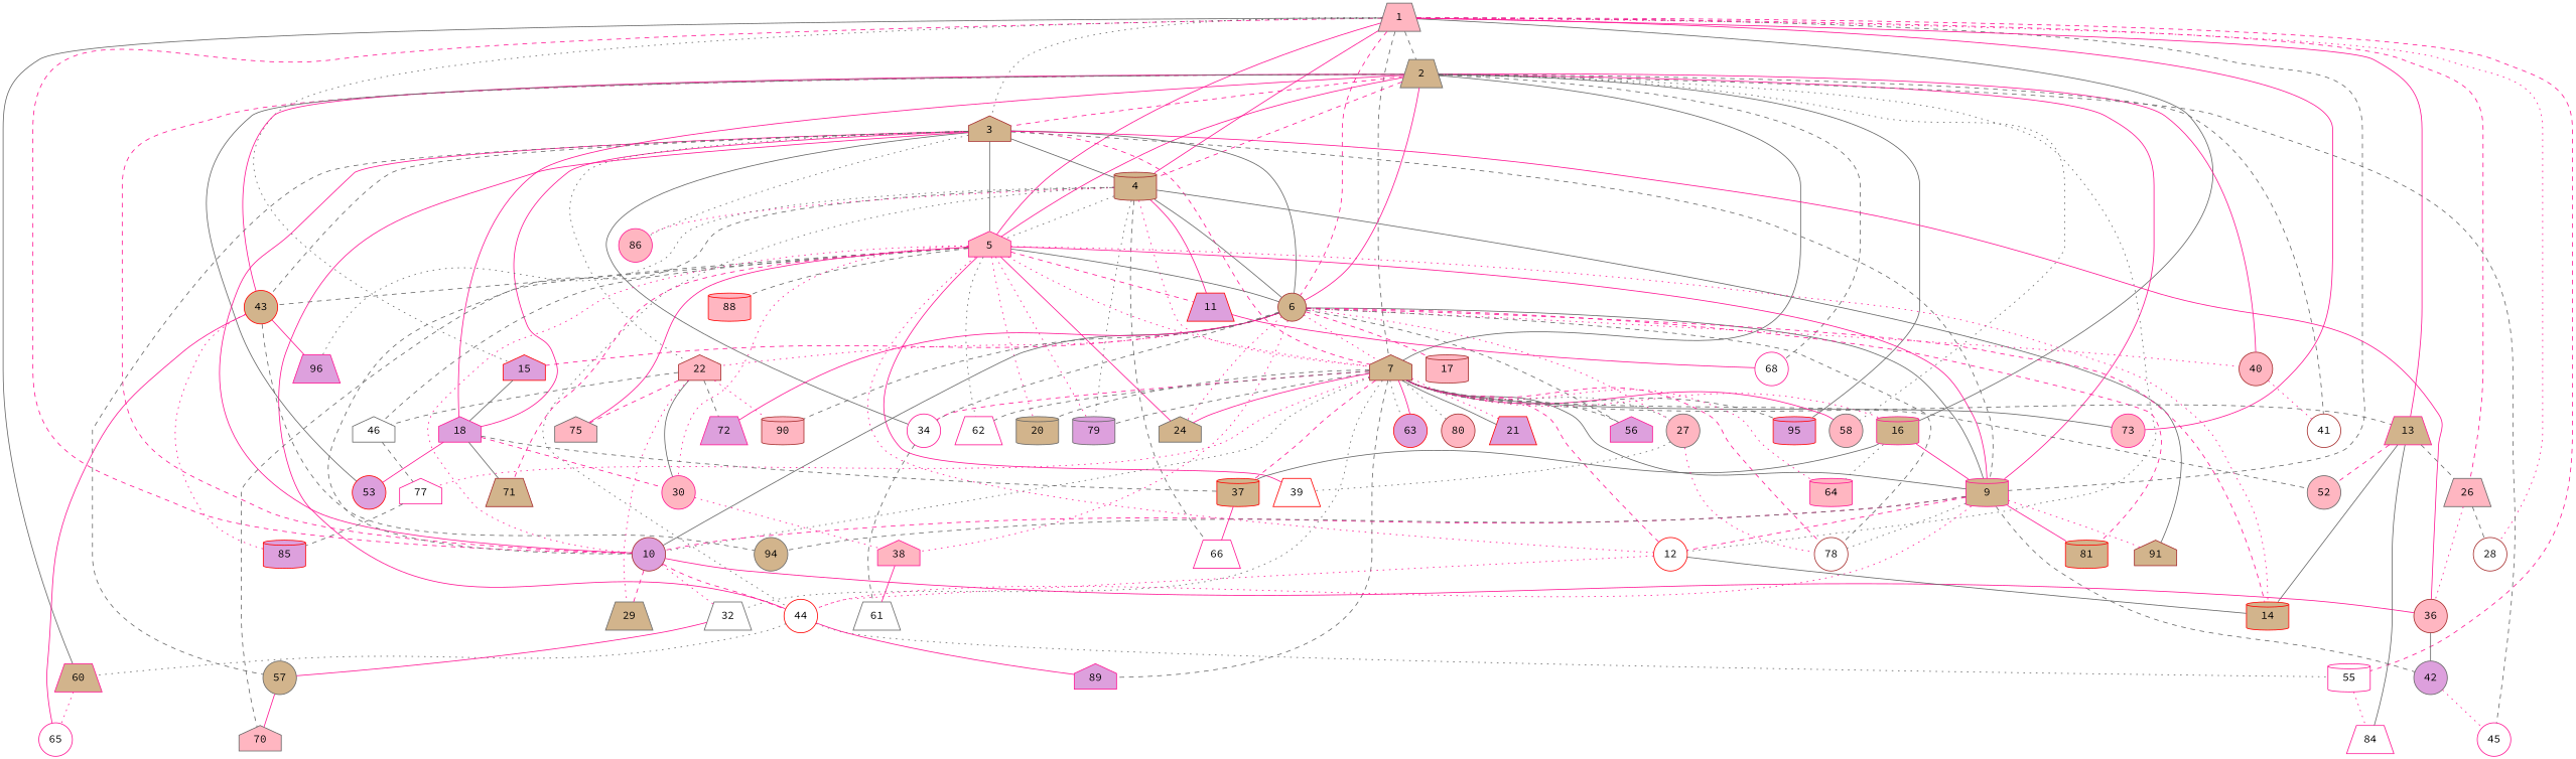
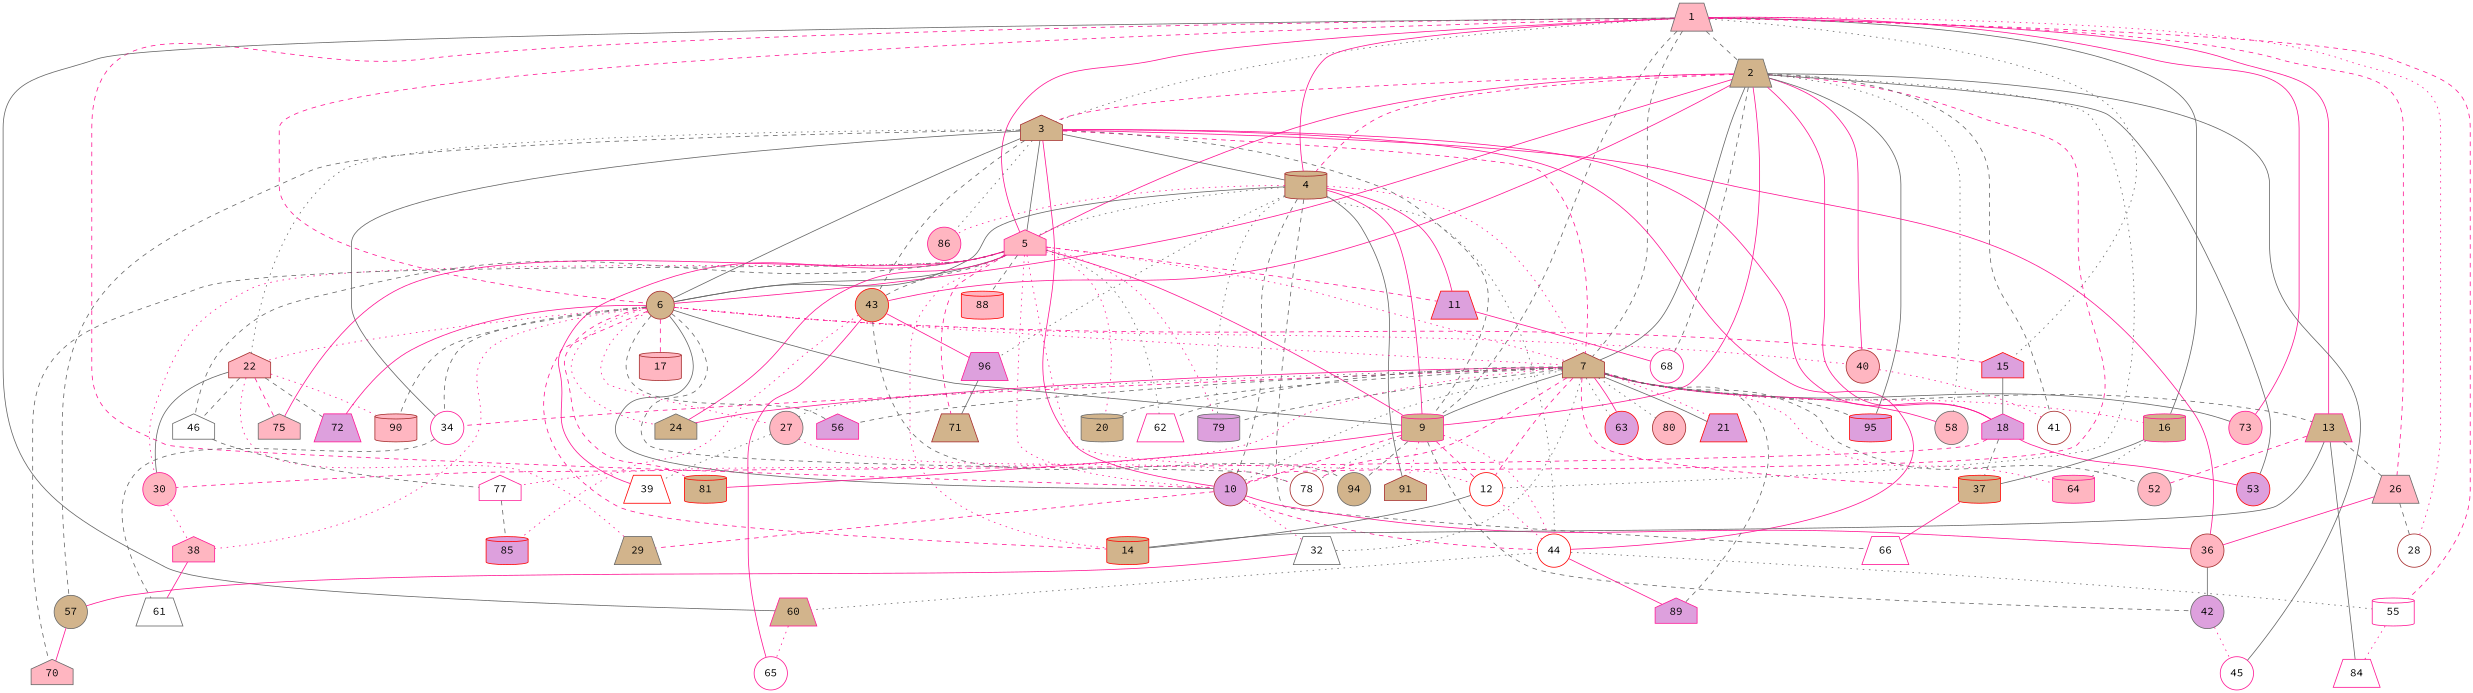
  graph {
    fontname="Source Code Pro"
    node [color=deeppink fillcolor=lightpink fontname="Source Code Pro" shape=circle style=filled]
    edge [color=deeppink fontname="Source Code Pro" style=dashed]
    1 [color=gray40 shape=trapezium super="+23"]
    2 [color=gray40 fillcolor=tan shape=trapezium super="+31"]
    3 [color=brown fillcolor=tan shape=house super="+25"]
    4 [color=brown fillcolor=tan shape=cylinder super="+50"]
    5 [shape=house super="+8"]
    6 [color=brown fillcolor=tan super="+48"]
    7 [color=brown fillcolor=tan shape=house super="+47"]
    9 [fillcolor=tan shape=cylinder super="+19"]
    10 [color=brown fillcolor=plum super="+67"]
    13 [fillcolor=tan shape=trapezium super="+82"]
    15 [color=red fillcolor=plum shape=house]
    16 [fillcolor=tan shape=cylinder]
    26 [color=gray40 shape=trapezium]
    28 [color=brown fillcolor=white]
    55 [fillcolor=white shape=cylinder]
    60 [fillcolor=tan shape=trapezium]
    73
    12 [color=red fillcolor=white super="+74"]
    18 [fillcolor=plum shape=house super="+30"]
    40 [color=brown]
    41 [color=brown fillcolor=white]
    43 [color=red fillcolor=tan super="+83"]
    45 [fillcolor=white]
    53 [color=red fillcolor=plum]
    58 [color=gray40]
    68 [fillcolor=white]
    95 [color=red fillcolor=plum shape=cylinder]
    22 [color=brown shape=house super="+59"]
    34 [fillcolor=white super="+76"]
    36 [color=brown super="+54"]
    44 [color=red fillcolor=white super="+92"]
    57 [color=gray40 fillcolor=tan]
    86
    11 [color=red fillcolor=plum shape=trapezium]
    66 [fillcolor=white shape=trapezium]
    79 [color=gray40 fillcolor=plum shape=cylinder]
    91 [color=brown fillcolor=tan shape=house]
    96 [fillcolor=plum shape=trapezium]
    14 [color=red fillcolor=tan shape=cylinder super="+35"]
    20 [color=gray40 fillcolor=tan shape=cylinder]
    24 [color=gray40 fillcolor=tan shape=house]
    n42 [label=30 super="+49"]
    39 [color=red fillcolor=white shape=trapezium]
    46 [color=gray40 fillcolor=white shape=house]
    62 [fillcolor=white shape=trapezium]
    70 [color=gray40 shape=house]
    71 [color=brown fillcolor=tan shape=trapezium]
    75 [color=gray40 shape=house]
    88 [color=red shape=cylinder]
    17 [color=brown shape=cylinder]
    27 [color=gray40]
    38 [shape=house]
    56 [fillcolor=plum shape=house]
    72 [fillcolor=plum shape=trapezium]
    78 [color=brown fillcolor=white super="+87"]
    81 [color=red fillcolor=tan shape=cylinder]
    90 [color=brown shape=cylinder]
    80 [color=brown]
    21 [color=red fillcolor=plum shape=trapezium]
    32 [color=gray40 fillcolor=white shape=trapezium super="+51"]
    37 [color=red fillcolor=tan shape=cylinder super="+93"]
    52 [color=gray40]
    63 [color=red fillcolor=plum]
    64 [shape=cylinder]
    77 [fillcolor=white shape=house]
    89 [fillcolor=plum shape=house]
    42 [color=gray40 fillcolor=plum]
    94 [color=gray40 fillcolor=tan]
    29 [color=gray40 fillcolor=tan shape=trapezium]
    84 [fillcolor=white shape=trapezium]
    65 [fillcolor=white]
    85 [color=red fillcolor=plum shape=cylinder]
    61 [color=gray40 fillcolor=white shape=trapezium]
    1 -- 2 [color=gray40]
    1 -- 3 [color=gray40 style=dotted]
    1 -- 4 [style=solid]
    1 -- 5 [style=solid weight=2]
    1 -- 6
    1 -- 7 [color=gray40]
    1 -- 9 [color=gray40]
    1 -- 10
    1 -- 13 [style=solid weight=2]
    1 -- 15 [color=gray40 style=dotted]
    1 -- 16 [color=gray40 style=solid]
    1 -- 26
    1 -- 28 [style=dotted]
    1 -- 55
    1 -- 60 [color=gray40 style=solid]
    1 -- 73 [style=solid]
    2 -- 3
    2 -- 4 [weight=2]
    2 -- 5 [style=solid weight=2]
    2 -- 6 [style=solid]
    2 -- 7 [color=gray40 style=solid]
    2 -- 9 [style=solid]
    2 -- 10
    2 -- 12 [color=gray40 style=dotted]
    2 -- 18 [style=solid]
    2 -- 40 [style=solid]
    2 -- 41 [color=gray40]
    2 -- 43 [style=solid]
-   2 -- 45 [color=gray40]
+   2 -- 45 [color=gray40 style=solid]
    2 -- 53 [color=gray40 style=solid]
    2 -- 58 [color=gray40 style=dotted]
    2 -- 68 [color=gray40]
    2 -- 95 [color=gray40 style=solid]
    3 -- 4 [color=gray40 style=solid]
    3 -- 5 [color=gray40 style=solid weight=3]
    3 -- 6 [color=gray40 style=solid]
    3 -- 7
    3 -- 9 [color=gray40]
    3 -- 10 [style=solid]
    3 -- 18 [style=solid]
    3 -- 43 [color=gray40]
    3 -- 22 [color=gray40 style=dotted]
    3 -- 34 [color=gray40 style=solid]
    3 -- 36 [style=solid]
    3 -- 44 [style=solid]
    3 -- 57 [color=gray40]
    3 -- 86 [color=gray40 style=dotted]
    4 -- 5 [color=gray40 style=dotted weight=2]
    4 -- 6 [color=gray40 style=solid]
    4 -- 7 [style=dotted]
-   16 -- 9 [style=solid]
+   4 -- 9 [style=solid]
    4 -- 10 [color=gray40]
    4 -- 44 [color=gray40 style=dotted]
    4 -- 86 [style=dotted]
    4 -- 11 [style=solid]
    4 -- 66 [color=gray40]
    4 -- 79 [color=gray40 style=dotted]
    4 -- 91 [color=gray40 style=solid]
    4 -- 96 [color=gray40 style=dotted]
    5 -- 6 [color=gray40 style=solid weight=2]
    5 -- 7 [style=dotted weight=2]
    5 -- 9 [style=solid weight=2]
    5 -- 10 [style=dotted weight=2]
    5 -- 12 [style=dotted]
    5 -- 43 [color=gray40]
    5 -- 11
    5 -- 79 [style=dotted]
    5 -- 14 [style=dotted]
    5 -- 20 [style=dotted]
    5 -- 24 [style=solid]
    5 -- n42 [style=dotted weight=2]
    5 -- 39 [style=solid]
    5 -- 46 [color=gray40]
    5 -- 62 [color=gray40 style=dotted]
    5 -- 70 [color=gray40]
    5 -- 71
    5 -- 75 [style=solid]
    5 -- 88 [color=gray40]
    6 -- 7 [style=dotted]
    6 -- 9 [color=gray40 style=solid]
    6 -- 10 [color=gray40 style=solid]
    6 -- 15
    6 -- 40 [style=dotted]
    6 -- 22 [style=dotted]
    6 -- 34 [color=gray40]
    6 -- 14
    6 -- 24 [style=dotted]
    6 -- 17
    6 -- 27 [style=dotted]
    6 -- 38 [style=dotted]
    6 -- 56 [color=gray40]
    6 -- 72 [style=solid]
    6 -- 78 [color=gray40]
    6 -- 81
    6 -- 90 [color=gray40]
    7 -- 9 [color=gray40 style=solid]
    7 -- 10 [color=gray40 style=dotted]
    7 -- 13 [color=gray40]
    7 -- 16 [style=dotted]
    7 -- 73 [color=gray40 style=solid]
    7 -- 12
    7 -- 58 [style=solid]
    7 -- 95 [color=gray40]
    7 -- 34
    7 -- 79 [color=gray40]
    7 -- 20 [color=gray40]
    7 -- 24 [style=solid]
    7 -- 62 [color=gray40]
    7 -- 27 [color=gray40 style=dotted]
    7 -- 56 [color=gray40]
    7 -- 78
    7 -- 80 [color=gray40 style=dotted]
    7 -- 21 [color=gray40 style=solid]
    7 -- 21 [style=dotted]
    7 -- 32 [color=gray40 style=dotted weight=2]
    7 -- 37
    7 -- 52 [color=gray40]
    7 -- 63 [color=gray40 style=dotted]
    7 -- 63 [style=solid]
    7 -- 64 [style=dotted]
    7 -- 77 [style=dotted]
    7 -- 89 [color=gray40]
    9 -- 10
    9 -- 12
    9 -- 44 [style=dotted]
    9 -- 91 [style=dotted]
    9 -- 78 [color=gray40 style=dotted]
    9 -- 81 [style=solid]
    9 -- 42 [color=gray40]
    9 -- 94 [color=gray40]
    10 -- 36 [style=solid]
    10 -- 44
    10 -- 32 [style=dotted]
    10 -- 29
    13 -- 26 [color=gray40]
    13 -- 14 [color=gray40 style=solid]
    13 -- 52
    13 -- 84 [color=gray40 style=solid]
    15 -- 18 [color=gray40 style=solid]
    16 -- 37 [color=gray40 style=solid]
    16 -- 64 [color=gray40 style=dotted]
    26 -- 28 [color=gray40]
-   26 -- 36 [style=dotted]
+   26 -- 36 [style=solid]
    55 -- 84 [style=dotted]
    60 -- 65 [style=dotted]
    12 -- 44 [style=dotted]
    12 -- 14 [color=gray40 style=solid]
    18 -- 53 [style=solid]
    18 -- n42
-   18 -- 71 [color=gray40 style=solid]
+   96 -- 71 [color=gray40 style=solid]
    18 -- 37 [color=gray40]
    40 -- 41 [style=dotted]
    43 -- 96 [style=solid]
    43 -- 94 [color=gray40]
    43 -- 65 [style=solid]
    43 -- 85 [style=dotted]
    22 -- n42 [color=gray40 style=solid]
    22 -- 46 [color=gray40]
    22 -- 75
    22 -- 72 [color=gray40]
    22 -- 90 [style=dotted]
    22 -- 29 [style=dotted]
    34 -- 61 [color=gray40]
    36 -- 42 [color=gray40 style=solid]
    44 -- 55 [color=gray40 style=dotted]
    44 -- 60 [color=gray40 style=dotted]
    44 -- 89 [style=solid]
    57 -- 70 [style=solid]
    11 -- 68 [style=solid]
    n42 -- 38 [style=dotted]
    46 -- 77 [color=gray40]
    27 -- 39 [color=gray40 style=dotted]
    27 -- 78 [style=dotted]
    38 -- 61 [style=solid]
    32 -- 57 [style=solid]
    37 -- 66 [style=solid]
    77 -- 85 [color=gray40]
    42 -- 45 [style=dotted]
  }
